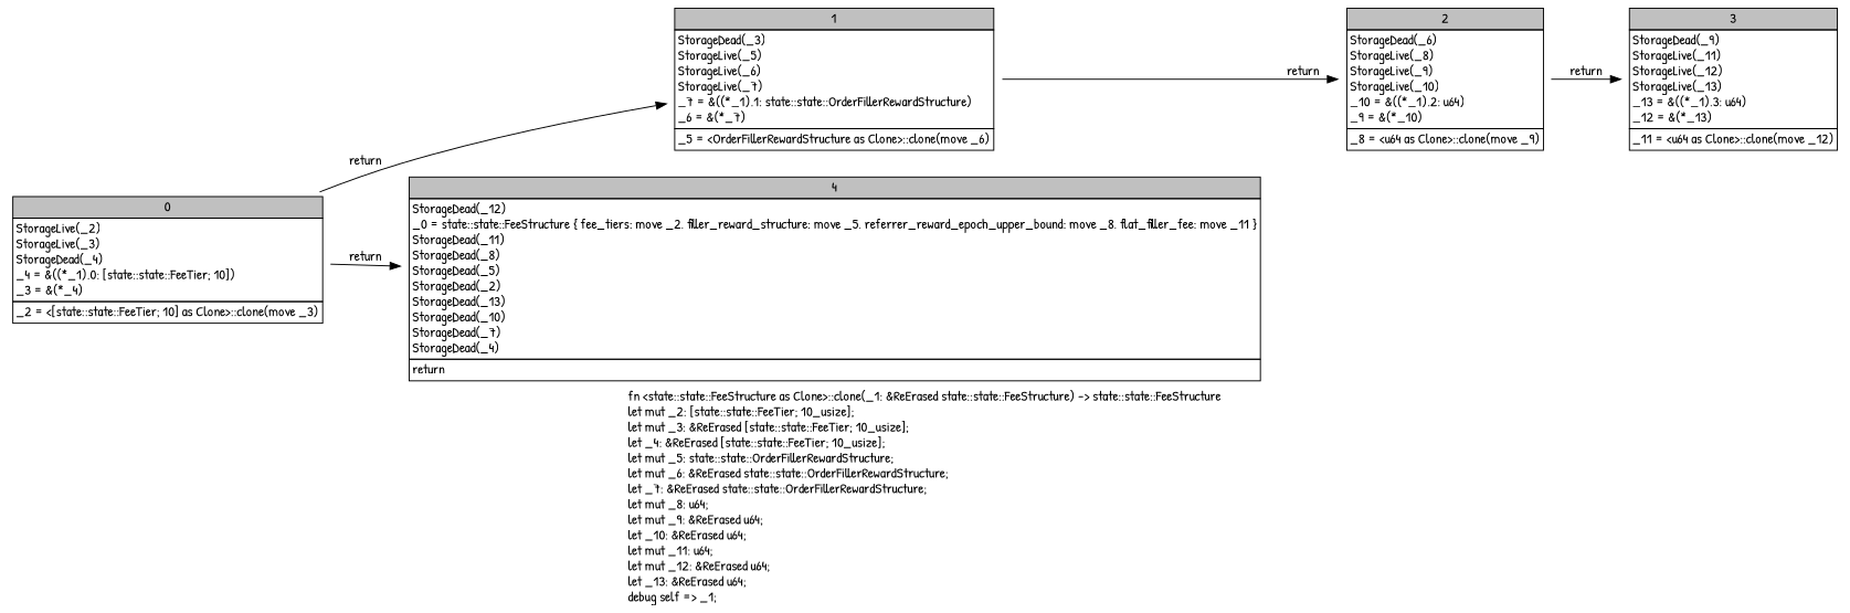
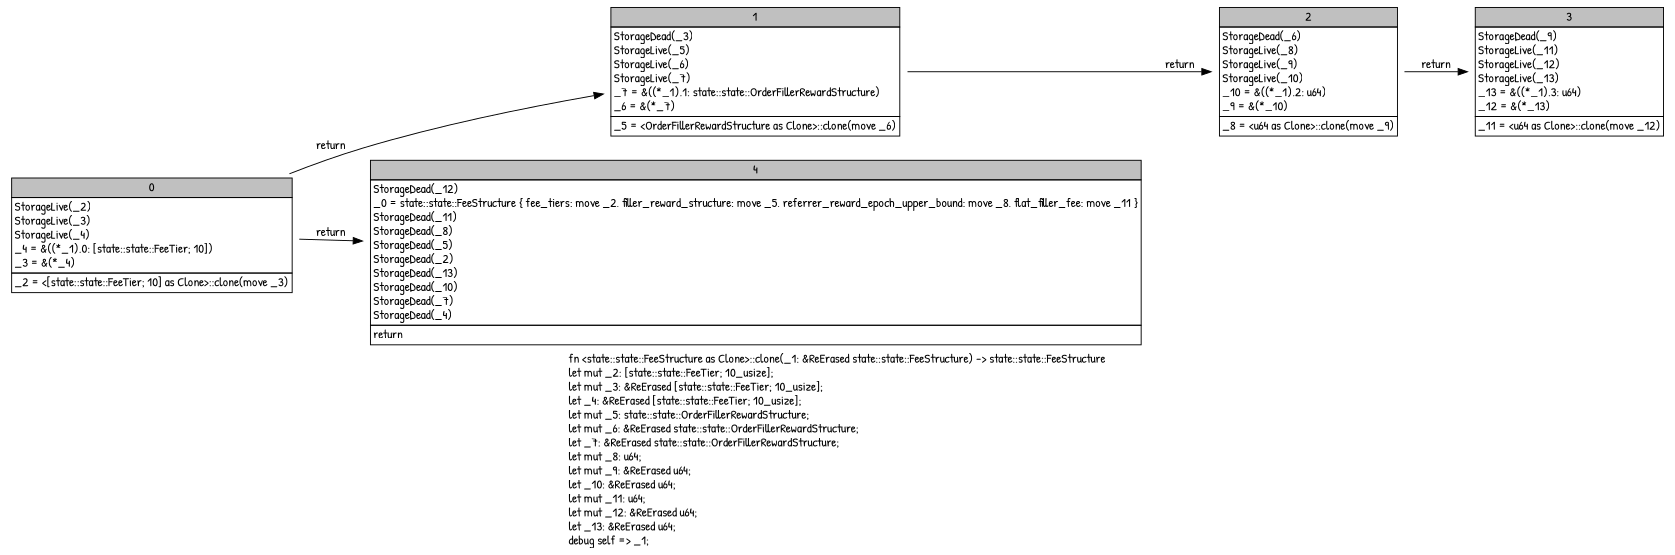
  digraph {
    fontname="Patrick Hand"
    label=<fn &lt;state::state::FeeStructure as Clone&gt;::clone(_1: &amp;ReErased state::state::FeeStructure) -&gt; state::state::FeeStructure<br align="left"/>let mut _2: [state::state::FeeTier; 10_usize];<br align="left"/>let mut _3: &amp;ReErased [state::state::FeeTier; 10_usize];<br align="left"/>let _4: &amp;ReErased [state::state::FeeTier; 10_usize];<br align="left"/>let mut _5: state::state::OrderFillerRewardStructure;<br align="left"/>let mut _6: &amp;ReErased state::state::OrderFillerRewardStructure;<br align="left"/>let _7: &amp;ReErased state::state::OrderFillerRewardStructure;<br align="left"/>let mut _8: u64;<br align="left"/>let mut _9: &amp;ReErased u64;<br align="left"/>let _10: &amp;ReErased u64;<br align="left"/>let mut _11: u64;<br align="left"/>let mut _12: &amp;ReErased u64;<br align="left"/>let _13: &amp;ReErased u64;<br align="left"/>debug self =&gt; _1;<br align="left"/>>
    rankdir=LR
    node [fontname="Patrick Hand" shape=none]
    edge [fontname="Patrick Hand"]
-   n1 [label=<<table border="0" cellborder="1" cellspacing="0"><tr><td bgcolor="gray" align="center" colspan="1">0</td></tr><tr><td align="left" balign="left">StorageLive(_2)<br/>StorageLive(_3)<br/>StorageDead(_4)<br/>_4 = &amp;((*_1).0: [state::state::FeeTier; 10])<br/>_3 = &amp;(*_4)<br/></td></tr><tr><td align="left">_2 = &lt;[state::state::FeeTier; 10] as Clone&gt;::clone(move _3)</td></tr></table>>]
+   n1 [label=<<table border="0" cellborder="1" cellspacing="0"><tr><td bgcolor="gray" align="center" colspan="1">0</td></tr><tr><td align="left" balign="left">StorageLive(_2)<br/>StorageLive(_3)<br/>StorageLive(_4)<br/>_4 = &amp;((*_1).0: [state::state::FeeTier; 10])<br/>_3 = &amp;(*_4)<br/></td></tr><tr><td align="left">_2 = &lt;[state::state::FeeTier; 10] as Clone&gt;::clone(move _3)</td></tr></table>>]
    n2 [label=<<table border="0" cellborder="1" cellspacing="0"><tr><td bgcolor="gray" align="center" colspan="1">1</td></tr><tr><td align="left" balign="left">StorageDead(_3)<br/>StorageLive(_5)<br/>StorageLive(_6)<br/>StorageLive(_7)<br/>_7 = &amp;((*_1).1: state::state::OrderFillerRewardStructure)<br/>_6 = &amp;(*_7)<br/></td></tr><tr><td align="left">_5 = &lt;OrderFillerRewardStructure as Clone&gt;::clone(move _6)</td></tr></table>>]
    n3 [label=<<table border="0" cellborder="1" cellspacing="0"><tr><td bgcolor="gray" align="center" colspan="1">4</td></tr><tr><td align="left" balign="left">StorageDead(_12)<br/>_0 = state::state::FeeStructure { fee_tiers: move _2, filler_reward_structure: move _5, referrer_reward_epoch_upper_bound: move _8, flat_filler_fee: move _11 }<br/>StorageDead(_11)<br/>StorageDead(_8)<br/>StorageDead(_5)<br/>StorageDead(_2)<br/>StorageDead(_13)<br/>StorageDead(_10)<br/>StorageDead(_7)<br/>StorageDead(_4)<br/></td></tr><tr><td align="left">return</td></tr></table>>]
    n4 [label=<<table border="0" cellborder="1" cellspacing="0"><tr><td bgcolor="gray" align="center" colspan="1">2</td></tr><tr><td align="left" balign="left">StorageDead(_6)<br/>StorageLive(_8)<br/>StorageLive(_9)<br/>StorageLive(_10)<br/>_10 = &amp;((*_1).2: u64)<br/>_9 = &amp;(*_10)<br/></td></tr><tr><td align="left">_8 = &lt;u64 as Clone&gt;::clone(move _9)</td></tr></table>>]
    n5 [label=<<table border="0" cellborder="1" cellspacing="0"><tr><td bgcolor="gray" align="center" colspan="1">3</td></tr><tr><td align="left" balign="left">StorageDead(_9)<br/>StorageLive(_11)<br/>StorageLive(_12)<br/>StorageLive(_13)<br/>_13 = &amp;((*_1).3: u64)<br/>_12 = &amp;(*_13)<br/></td></tr><tr><td align="left">_11 = &lt;u64 as Clone&gt;::clone(move _12)</td></tr></table>>]
    n1 -> n2 [label=return]
    n1 -> n3 [label=return]
    n2 -> n4 [label=return]
    n4 -> n5 [label=return]
  }
